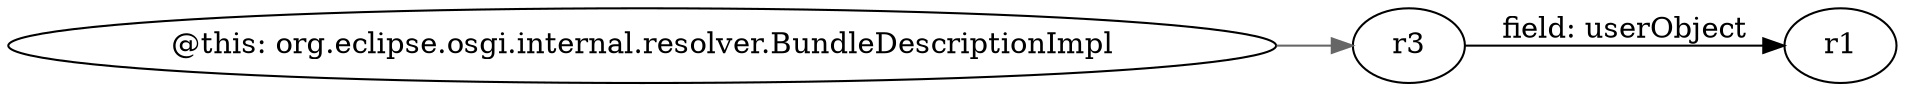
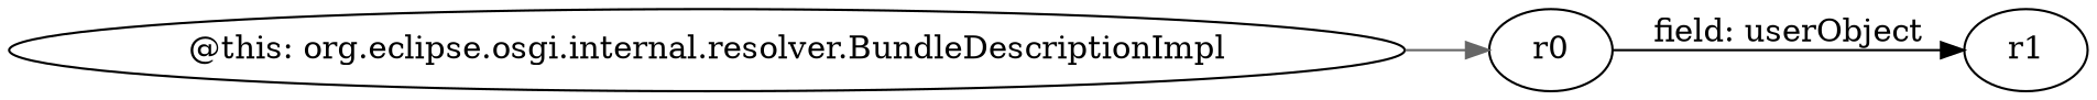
  digraph {
    rankdir=LR
    n1 [label="@this: org.eclipse.osgi.internal.resolver.BundleDescriptionImpl"]
-   n2 [label=r3]
+   n2 [label=r0]
    n3 [label=r1]
    n1 -> n2 [color=gray40]
    n2 -> n3 [color=black label="field: userObject"]
  }
